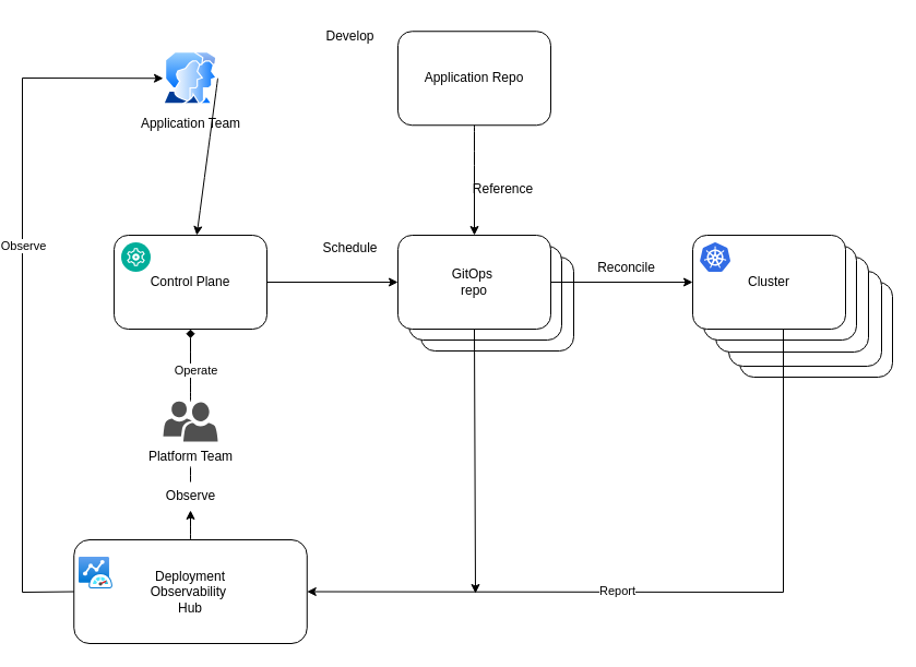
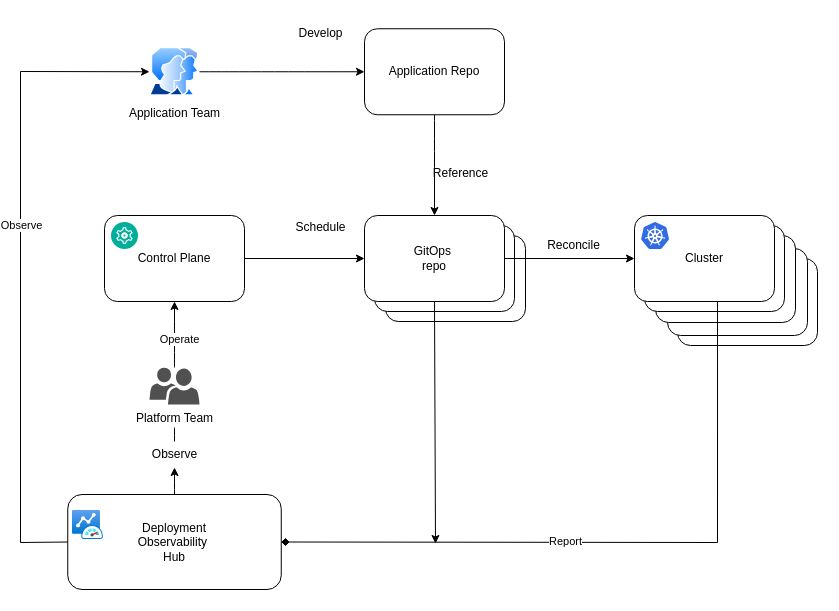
  <mxCell id="0" />
  <mxCell id="1" parent="0" />
  <mxCell id="2" value="GitOps&amp;nbsp;&lt;br&gt;repo" style="rounded=1;whiteSpace=wrap;html=1;" vertex="1" parent="1"><mxGeometry x="677" y="258" width="140" height="87" as="geometry" /></mxCell>
  <mxCell id="3" value="GitOps&amp;nbsp;&lt;br&gt;repo" style="rounded=1;whiteSpace=wrap;html=1;" vertex="1" parent="1"><mxGeometry x="667" y="248" width="140" height="87" as="geometry" /></mxCell>
  <mxCell id="4" value="GitOps&amp;nbsp;&lt;br&gt;repo" style="rounded=1;whiteSpace=wrap;html=1;" vertex="1" parent="1"><mxGeometry x="385" y="235" width="140" height="86" as="geometry" /></mxCell>
  <mxCell id="5" value="GitOps&amp;nbsp;&lt;br&gt;repo" style="rounded=1;whiteSpace=wrap;html=1;" vertex="1" parent="1"><mxGeometry x="374" y="225" width="140" height="86" as="geometry" /></mxCell>
  <mxCell id="6" value="GitOps&amp;nbsp;&lt;br&gt;repo" style="rounded=1;whiteSpace=wrap;html=1;" vertex="1" parent="1"><mxGeometry x="364" y="215" width="140" height="86" as="geometry" /></mxCell>
  <mxCell id="7" value="Control Plane" style="rounded=1;whiteSpace=wrap;html=1;" vertex="1" parent="1"><mxGeometry x="104" y="215" width="140" height="86" as="geometry" /></mxCell>
  <mxCell id="8" value="" style="aspect=fixed;perimeter=ellipsePerimeter;html=1;align=center;shadow=0;dashed=0;fontColor=#4277BB;labelBackgroundColor=#ffffff;fontSize=12;spacingTop=3;image;image=img/lib/ibm/management/cluster_management.svg;" vertex="1" parent="1"><mxGeometry x="111" y="222" width="27" height="27" as="geometry" /></mxCell>
  <mxCell id="9" value="" style="shape=image;html=1;verticalAlign=top;verticalLabelPosition=bottom;labelBackgroundColor=#ffffff;imageAspect=0;aspect=fixed;image=https://cdn0.iconfinder.com/data/icons/social-network-9/50/29-128.png" vertex="1" parent="1"><mxGeometry x="367" y="219" width="33" height="33" as="geometry" /></mxCell>
  <mxCell id="10" value="GitOps&amp;nbsp;&lt;br&gt;repo" style="rounded=1;whiteSpace=wrap;html=1;" vertex="1" parent="1"><mxGeometry x="655" y="235" width="140" height="87" as="geometry" /></mxCell>
  <mxCell id="11" value="GitOps&amp;nbsp;&lt;br&gt;repo" style="rounded=1;whiteSpace=wrap;html=1;" vertex="1" parent="1"><mxGeometry x="644" y="225" width="140" height="86" as="geometry" /></mxCell>
  <mxCell id="12" value="Cluster" style="rounded=1;whiteSpace=wrap;html=1;" vertex="1" parent="1"><mxGeometry x="634" y="215" width="140" height="86" as="geometry" /></mxCell>
  <mxCell id="13" value="" style="sketch=0;aspect=fixed;html=1;points=[];align=center;image;fontSize=12;image=img/lib/mscae/Kubernetes.svg;" vertex="1" parent="1"><mxGeometry x="641" y="222" width="28.13" height="27" as="geometry" /></mxCell>
  <mxCell id="14" value="" style="endArrow=classic;html=1;rounded=0;exitX=1;exitY=0.5;exitDx=0;exitDy=0;entryX=0;entryY=0.5;entryDx=0;entryDy=0;" edge="1" parent="1" source="7" target="6"><mxGeometry width="50" height="50" relative="1" as="geometry"><mxPoint x="403" y="316" as="sourcePoint" /><mxPoint x="453" y="266" as="targetPoint" /></mxGeometry></mxCell>
  <mxCell id="15" value="Schedule" style="text;html=1;align=center;verticalAlign=middle;resizable=0;points=[];autosize=1;strokeColor=none;fillColor=none;" vertex="1" parent="1"><mxGeometry x="286" y="214" width="68" height="26" as="geometry" /></mxCell>
  <mxCell id="16" value="Reconcile" style="text;html=1;align=center;verticalAlign=middle;resizable=0;points=[];autosize=1;strokeColor=none;fillColor=none;" vertex="1" parent="1"><mxGeometry x="537" y="232" width="71" height="26" as="geometry" /></mxCell>
  <mxCell id="17" value="Deployment&lt;br&gt;Observability&amp;nbsp;&lt;br&gt;Hub" style="rounded=1;whiteSpace=wrap;html=1;" vertex="1" parent="1"><mxGeometry x="67.25" y="494" width="213.5" height="95" as="geometry" /></mxCell>
  <mxCell id="18" value="" style="aspect=fixed;html=1;points=[];align=center;image;fontSize=12;image=img/lib/azure2/other/Azure_Monitor_Dashboard.svg;" vertex="1" parent="1"><mxGeometry x="71.75" y="510" width="31.2" height="29" as="geometry" /></mxCell>
  <mxCell id="19" value="" style="endArrow=classic;html=1;rounded=0;entryX=0;entryY=0.5;entryDx=0;entryDy=0;exitX=0;exitY=0.5;exitDx=0;exitDy=0;" edge="1" parent="1" source="17" target="22"><mxGeometry width="50" height="50" relative="1" as="geometry"><mxPoint x="434" y="266" as="sourcePoint" /><mxPoint x="384" y="316" as="targetPoint" /><Array as="points"><mxPoint x="20" y="542" /><mxPoint x="20" y="71" /></Array></mxGeometry></mxCell>
  <mxCell id="20" value="Observe" style="edgeLabel;html=1;align=center;verticalAlign=middle;resizable=0;points=[];" vertex="1" connectable="0" parent="19"><mxGeometry x="0.129" relative="1" as="geometry"><mxPoint as="offset" /></mxGeometry></mxCell>
  <mxCell id="21" value="" style="endArrow=classic;html=1;rounded=0;exitX=0.5;exitY=1;exitDx=0;exitDy=0;" edge="1" parent="1" source="6"><mxGeometry width="50" height="50" relative="1" as="geometry"><mxPoint x="435" y="550" as="sourcePoint" /><mxPoint x="435" y="543" as="targetPoint" /></mxGeometry></mxCell>
  <mxCell id="22" value="Application Team" style="aspect=fixed;perimeter=ellipsePerimeter;html=1;align=center;shadow=0;dashed=0;spacingTop=3;image;image=img/lib/active_directory/user_accounts.svg;" vertex="1" parent="1"><mxGeometry x="149" y="47" width="50" height="48.5" as="geometry" /></mxCell>
  <mxCell id="23" value="Platform Team" style="sketch=0;pointerEvents=1;shadow=0;dashed=0;html=1;strokeColor=none;labelPosition=center;verticalLabelPosition=bottom;verticalAlign=top;align=center;fillColor=#505050;shape=mxgraph.mscae.intune.user_group" vertex="1" parent="1"><mxGeometry x="149" y="367" width="50" height="37" as="geometry" /></mxCell>
  <mxCell id="24" value="Application Repo" style="rounded=1;whiteSpace=wrap;html=1;" vertex="1" parent="1"><mxGeometry x="364" y="28.25" width="140" height="86" as="geometry" /></mxCell>
- <mxCell id="25" value="" style="endArrow=classic;html=1;curved=1;exitX=1;exitY=0.5;exitDx=0;exitDy=0;" edge="1" parent="1" source="22" target="7"><mxGeometry width="50" height="50" relative="1" as="geometry"><mxPoint x="255" y="195" as="sourcePoint" /><mxPoint x="434" y="304" as="targetPoint" /></mxGeometry></mxCell>
+ <mxCell id="25" value="" style="endArrow=classic;html=1;curved=1;exitX=1;exitY=0.5;exitDx=0;exitDy=0;entryX=0;entryY=0.5;entryDx=0;entryDy=0;" edge="1" parent="1" source="22" target="24"><mxGeometry width="50" height="50" relative="1" as="geometry"><mxPoint x="255" y="195" as="sourcePoint" /><mxPoint x="434" y="304" as="targetPoint" /></mxGeometry></mxCell>
  <mxCell id="26" value="Develop" style="text;html=1;align=center;verticalAlign=middle;resizable=0;points=[];autosize=1;strokeColor=none;fillColor=none;" vertex="1" parent="1"><mxGeometry x="289" y="20" width="62" height="26" as="geometry" /></mxCell>
  <mxCell id="27" value="" style="shape=image;html=1;verticalAlign=top;verticalLabelPosition=bottom;labelBackgroundColor=#ffffff;imageAspect=0;aspect=fixed;image=https://cdn0.iconfinder.com/data/icons/social-network-9/50/29-128.png" vertex="1" parent="1"><mxGeometry x="366.13" y="32" width="33" height="33" as="geometry" /></mxCell>
  <mxCell id="28" value="" style="endArrow=classic;html=1;curved=1;entryX=0.5;entryY=0;entryDx=0;entryDy=0;" edge="1" parent="1" source="24" target="6"><mxGeometry width="50" height="50" relative="1" as="geometry"><mxPoint x="384" y="354" as="sourcePoint" /><mxPoint x="540" y="163" as="targetPoint" /></mxGeometry></mxCell>
  <mxCell id="29" value="Reference" style="text;html=1;align=center;verticalAlign=middle;resizable=0;points=[];autosize=1;strokeColor=none;fillColor=none;" vertex="1" parent="1"><mxGeometry x="423" y="160" width="73" height="26" as="geometry" /></mxCell>
- <mxCell id="30" value="" style="endArrow=diamond;html=1;curved=1;exitX=0.5;exitY=0;exitDx=0;exitDy=0;exitPerimeter=0;" edge="1" parent="1" source="23" target="7"><mxGeometry width="50" height="50" relative="1" as="geometry"><mxPoint x="384" y="354" as="sourcePoint" /><mxPoint x="434" y="304" as="targetPoint" /></mxGeometry></mxCell>
+ <mxCell id="30" value="" style="endArrow=classic;html=1;curved=1;exitX=0.5;exitY=0;exitDx=0;exitDy=0;exitPerimeter=0;" edge="1" parent="1" source="23" target="7"><mxGeometry width="50" height="50" relative="1" as="geometry"><mxPoint x="384" y="354" as="sourcePoint" /><mxPoint x="434" y="304" as="targetPoint" /></mxGeometry></mxCell>
  <mxCell id="31" value="Operate" style="edgeLabel;html=1;align=center;verticalAlign=middle;resizable=0;points=[];" vertex="1" connectable="0" parent="30"><mxGeometry x="-0.126" y="-4" relative="1" as="geometry"><mxPoint as="offset" /></mxGeometry></mxCell>
  <mxCell id="32" value="" style="endArrow=classic;html=1;curved=1;startArrow=none;" edge="1" parent="1" source="17" target="33"><mxGeometry width="50" height="50" relative="1" as="geometry"><mxPoint x="434" y="304" as="sourcePoint" /><mxPoint x="174" y="427" as="targetPoint" /></mxGeometry></mxCell>
  <mxCell id="33" value="Observe" style="text;html=1;align=center;verticalAlign=middle;resizable=0;points=[];autosize=1;strokeColor=none;fillColor=none;" vertex="1" parent="1"><mxGeometry x="142.5" y="441" width="63" height="26" as="geometry" /></mxCell>
  <mxCell id="34" value="" style="endArrow=none;html=1;curved=1;" edge="1" parent="1" target="33"><mxGeometry width="50" height="50" relative="1" as="geometry"><mxPoint x="174" y="427" as="sourcePoint" /><mxPoint x="174" y="494" as="targetPoint" /></mxGeometry></mxCell>
- <mxCell id="35" value="" style="endArrow=classic;html=1;exitX=0.593;exitY=0.996;exitDx=0;exitDy=0;exitPerimeter=0;entryX=1;entryY=0.5;entryDx=0;entryDy=0;rounded=0;" edge="1" parent="1" source="12" target="17"><mxGeometry width="50" height="50" relative="1" as="geometry"><mxPoint x="402" y="330" as="sourcePoint" /><mxPoint x="452" y="280" as="targetPoint" /><Array as="points"><mxPoint x="717" y="542" /></Array></mxGeometry></mxCell>
+ <mxCell id="35" value="" style="endArrow=diamond;html=1;exitX=0.593;exitY=0.996;exitDx=0;exitDy=0;exitPerimeter=0;entryX=1;entryY=0.5;entryDx=0;entryDy=0;rounded=0;" edge="1" parent="1" source="12" target="17"><mxGeometry width="50" height="50" relative="1" as="geometry"><mxPoint x="402" y="330" as="sourcePoint" /><mxPoint x="452" y="280" as="targetPoint" /><Array as="points"><mxPoint x="717" y="542" /></Array></mxGeometry></mxCell>
  <mxCell id="36" value="Report" style="edgeLabel;html=1;align=center;verticalAlign=middle;resizable=0;points=[];" vertex="1" connectable="0" parent="35"><mxGeometry x="0.163" y="-1" relative="1" as="geometry"><mxPoint as="offset" /></mxGeometry></mxCell>
  <mxCell id="37" value="" style="endArrow=classic;html=1;rounded=0;exitX=1;exitY=0.5;exitDx=0;exitDy=0;" edge="1" parent="1" source="6" target="12"><mxGeometry width="50" height="50" relative="1" as="geometry"><mxPoint x="402" y="330" as="sourcePoint" /><mxPoint x="452" y="280" as="targetPoint" /></mxGeometry></mxCell>
